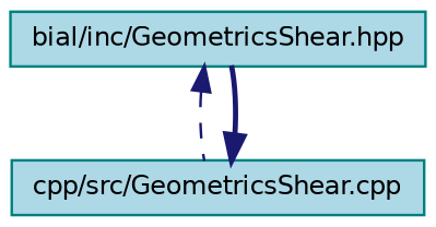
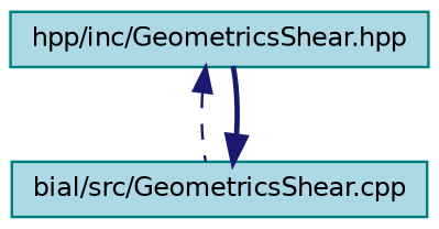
  digraph {
    node [color=teal fillcolor=lightblue fontname=Helvetica fontsize=10 shape=record style=filled]
    edge [color=midnightblue dir=back fontname=Helvetica fontsize=10 labelfontname=Helvetica labelfontsize=10]
-   n1 [fontcolor=black height=0.2 label="bial/inc/GeometricsShear.hpp" width=0.4]
-   n2 [height=0.2 label="cpp/src/GeometricsShear.cpp" width=0.4]
+   n1 [fontcolor=black height=0.2 label="hpp/inc/GeometricsShear.hpp" width=0.4]
+   n2 [height=0.2 label="bial/src/GeometricsShear.cpp" width=0.4]
    n1 -> n2 [style=dashed]
    n2 -> n1 [style=bold]
  }
